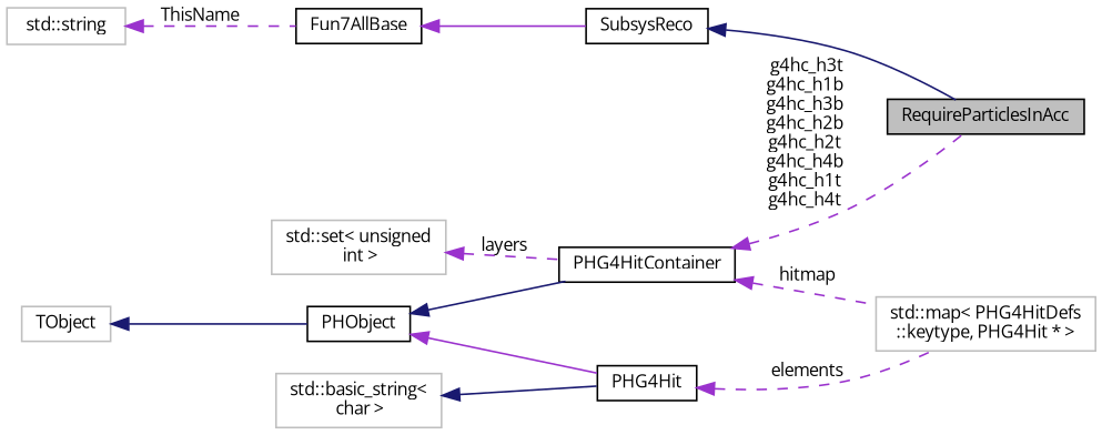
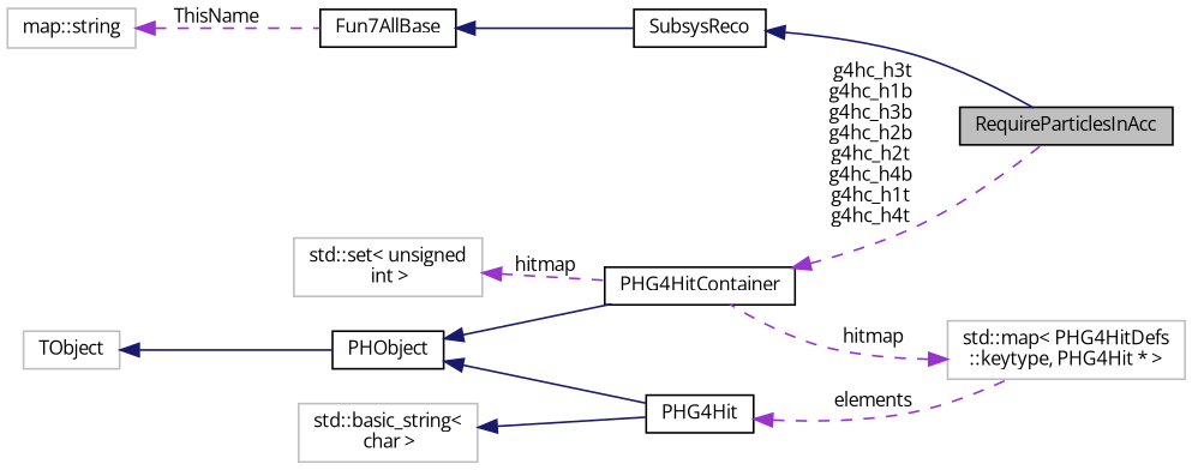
  digraph {
    fontname="Open Sans"
    rankdir=LR
    node [color=black fontname="Open Sans" fontsize=10 shape=record]
    edge [color=midnightblue dir=back fontname="Open Sans" fontsize=10 labelfontname=FreeSans labelfontsize=10 style=solid]
    n1 [fillcolor=grey75 fontcolor=black height=0.2 label=RequireParticlesInAcc style=filled width=0.4]
    n2 [height=0.2 label=SubsysReco width=0.4]
    n3 [height=0.2 label=Fun7AllBase width=0.4]
-   n4 [color=grey75 height=0.2 label="std::string" width=0.4]
+   n4 [color=grey75 height=0.2 label="map::string" width=0.4]
    n5 [color=grey75 height=0.2 label="std::basic_string\<\l char \>" width=0.4]
    n6 [height=0.2 label=PHG4Hit width=0.4]
    n7 [height=0.2 label=PHG4HitContainer width=0.4]
    n8 [height=0.2 label=PHObject width=0.4]
    n9 [color=grey75 height=0.2 label="std::map\< PHG4HitDefs\l::keytype, PHG4Hit * \>" width=0.4]
    n10 [color=grey75 height=0.2 label=TObject width=0.4]
    n11 [color=grey75 height=0.2 label="std::set\< unsigned\l int \>" width=0.4]
    n2 -> n1
-   n3 -> n2 [color=darkorchid3]
+   n3 -> n2
    n4 -> n3 [color=darkorchid3 label=" ThisName" style=dashed]
    n5 -> n6
    n6 -> n9 [color=darkorchid3 label=" elements" style=dashed]
    n7 -> n1 [color=darkorchid3 label=" g4hc_h3t\ng4hc_h1b\ng4hc_h3b\ng4hc_h2b\ng4hc_h2t\ng4hc_h4b\ng4hc_h1t\ng4hc_h4t" style=dashed]
-   n8 -> n6 [color=darkorchid3]
+   n8 -> n6
    n8 -> n7
-   n7 -> n9 [color=darkorchid3 label=" hitmap" style=dashed]
+   n9 -> n7 [color=darkorchid3 label=" hitmap" style=dashed]
    n10 -> n8
-   n11 -> n7 [color=darkorchid3 label=" layers" style=dashed]
+   n11 -> n7 [color=darkorchid3 label=" hitmap" style=dashed]
  }
